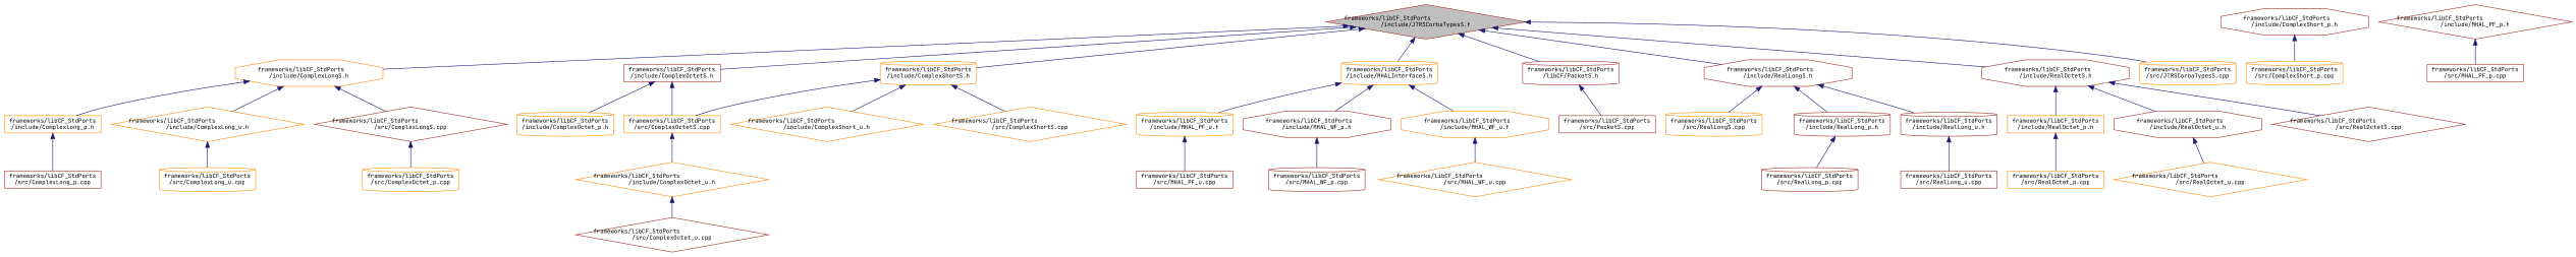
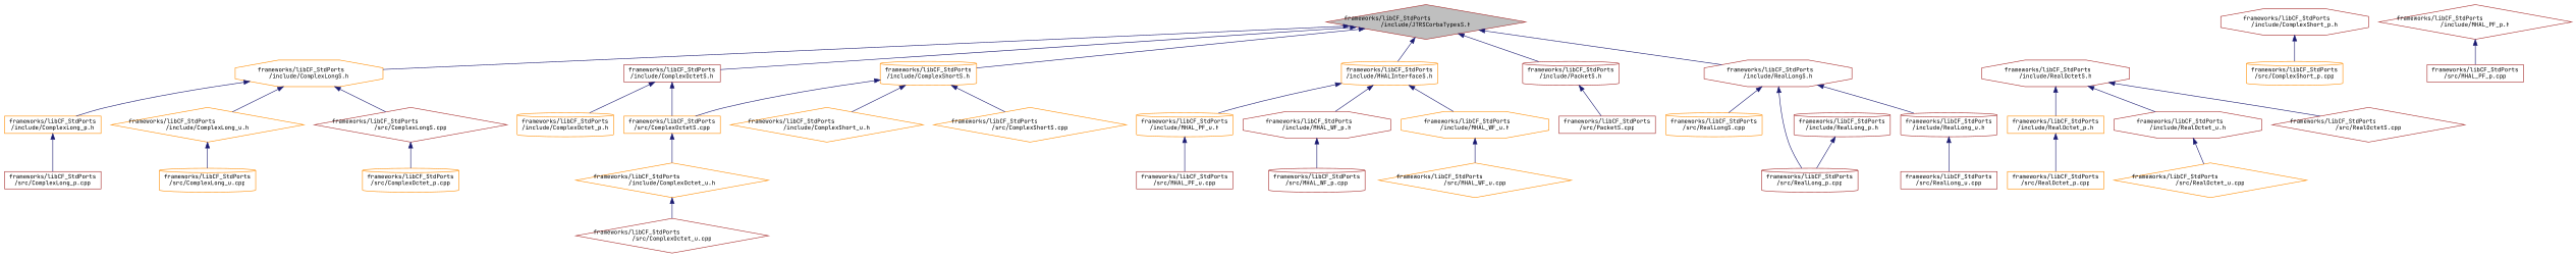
  digraph {
    fontname="JetBrains Mono"
    node [color=brown fillcolor=white fontname="JetBrains Mono" fontsize=10 shape=cylinder style=filled]
    edge [color=midnightblue dir=back fontname="JetBrains Mono" fontsize=10 labelfontname=Helvetica labelfontsize=10 style=solid]
    n1 [fillcolor=grey75 fontcolor=black height=0.2 label="frameworks/libCF_StdPorts\l/include/JTRSCorbaTypesS.h" shape=diamond width=0.4]
    n2 [color=darkorange height=0.2 label="frameworks/libCF_StdPorts\l/include/ComplexLongS.h" shape=octagon width=0.4]
    n3 [height=0.2 label="frameworks/libCF_StdPorts\l/include/ComplexOctetS.h" shape=box width=0.4]
    n4 [color=darkorange height=0.2 label="frameworks/libCF_StdPorts\l/include/ComplexShortS.h" width=0.4]
    n5 [color=darkorange height=0.2 label="frameworks/libCF_StdPorts\l/include/MHALInterfaceS.h" width=0.4]
-   n6 [height=0.2 label="frameworks/libCF_StdPorts\l/libCF/PacketS.h" width=0.4]
+   n6 [height=0.2 label="frameworks/libCF_StdPorts\l/include/PacketS.h" width=0.4]
    n7 [height=0.2 label="frameworks/libCF_StdPorts\l/include/RealLongS.h" shape=octagon width=0.4]
    n8 [height=0.2 label="frameworks/libCF_StdPorts\l/include/RealOctetS.h" shape=octagon width=0.4]
-   n9 [color=darkorange height=0.2 label="frameworks/libCF_StdPorts\l/src/JTRSCorbaTypesS.cpp" width=0.4]
    n10 [color=darkorange height=0.2 label="frameworks/libCF_StdPorts\l/include/ComplexLong_p.h" shape=box width=0.4]
    n11 [color=darkorange height=0.2 label="frameworks/libCF_StdPorts\l/include/ComplexLong_u.h" shape=diamond width=0.4]
    n12 [height=0.2 label="frameworks/libCF_StdPorts\l/src/ComplexLongS.cpp" shape=diamond width=0.4]
    n13 [color=darkorange height=0.2 label="frameworks/libCF_StdPorts\l/include/ComplexOctet_p.h" width=0.4]
    n14 [color=darkorange height=0.2 label="frameworks/libCF_StdPorts\l/src/ComplexOctetS.cpp" shape=box width=0.4]
    n15 [color=darkorange height=0.2 label="frameworks/libCF_StdPorts\l/include/ComplexShort_u.h" shape=diamond width=0.4]
    n16 [color=darkorange height=0.2 label="frameworks/libCF_StdPorts\l/src/ComplexShortS.cpp" shape=diamond width=0.4]
    n17 [color=darkorange height=0.2 label="frameworks/libCF_StdPorts\l/include/MHAL_PF_u.h" width=0.4]
    n18 [height=0.2 label="frameworks/libCF_StdPorts\l/include/MHAL_WF_p.h" shape=octagon width=0.4]
    n19 [color=darkorange height=0.2 label="frameworks/libCF_StdPorts\l/include/MHAL_WF_u.h" shape=octagon width=0.4]
    n20 [height=0.2 label="frameworks/libCF_StdPorts\l/src/PacketS.cpp" shape=box width=0.4]
    n21 [height=0.2 label="frameworks/libCF_StdPorts\l/include/RealLong_p.h" width=0.4]
    n22 [height=0.2 label="frameworks/libCF_StdPorts\l/include/RealLong_u.h" width=0.4]
    n23 [color=darkorange height=0.2 label="frameworks/libCF_StdPorts\l/src/RealLongS.cpp" width=0.4]
    n24 [color=darkorange height=0.2 label="frameworks/libCF_StdPorts\l/include/RealOctet_p.h" shape=box width=0.4]
    n25 [height=0.2 label="frameworks/libCF_StdPorts\l/include/RealOctet_u.h" shape=octagon width=0.4]
    n26 [height=0.2 label="frameworks/libCF_StdPorts\l/src/RealOctetS.cpp" shape=diamond width=0.4]
    n27 [height=0.2 label="frameworks/libCF_StdPorts\l/src/ComplexLong_p.cpp" shape=box width=0.4]
    n28 [color=darkorange height=0.2 label="frameworks/libCF_StdPorts\l/src/ComplexLong_u.cpp" width=0.4]
    n29 [color=darkorange height=0.2 label="frameworks/libCF_StdPorts\l/src/ComplexOctet_p.cpp" width=0.4]
    n30 [color=darkorange height=0.2 label="frameworks/libCF_StdPorts\l/include/ComplexOctet_u.h" shape=diamond width=0.4]
    n31 [height=0.2 label="frameworks/libCF_StdPorts\l/src/ComplexOctet_u.cpp" shape=diamond width=0.4]
    n32 [height=0.2 label="frameworks/libCF_StdPorts\l/include/ComplexShort_p.h" shape=octagon width=0.4]
    n33 [color=darkorange height=0.2 label="frameworks/libCF_StdPorts\l/src/ComplexShort_p.cpp" width=0.4]
    n34 [height=0.2 label="frameworks/libCF_StdPorts\l/include/MHAL_PF_p.h" shape=diamond width=0.4]
    n35 [height=0.2 label="frameworks/libCF_StdPorts\l/src/MHAL_PF_p.cpp" shape=box width=0.4]
    n36 [height=0.2 label="frameworks/libCF_StdPorts\l/src/MHAL_PF_u.cpp" shape=box width=0.4]
    n37 [height=0.2 label="frameworks/libCF_StdPorts\l/src/MHAL_WF_p.cpp" width=0.4]
    n38 [color=darkorange height=0.2 label="frameworks/libCF_StdPorts\l/src/MHAL_WF_u.cpp" shape=diamond width=0.4]
    n39 [height=0.2 label="frameworks/libCF_StdPorts\l/src/RealLong_p.cpp" width=0.4]
    n40 [height=0.2 label="frameworks/libCF_StdPorts\l/src/RealLong_u.cpp" shape=box width=0.4]
    n41 [color=darkorange height=0.2 label="frameworks/libCF_StdPorts\l/src/RealOctet_p.cpp" shape=box width=0.4]
    n42 [color=darkorange height=0.2 label="frameworks/libCF_StdPorts\l/src/RealOctet_u.cpp" shape=diamond width=0.4]
    n1 -> n2
    n1 -> n3
    n1 -> n4
    n1 -> n5
    n1 -> n6
    n1 -> n7
-   n1 -> n8
-   n1 -> n9
    n2 -> n10
    n2 -> n11
    n2 -> n12
    n3 -> n13
    n3 -> n14
    n4 -> n14
    n4 -> n15
    n4 -> n16
    n5 -> n17
    n5 -> n18
    n5 -> n19
    n6 -> n20
-   n7 -> n21
+   n7 -> n39
    n7 -> n22
    n7 -> n23
    n8 -> n24
    n8 -> n25
    n8 -> n26
    n10 -> n27
    n11 -> n28
    n12 -> n29
    n14 -> n30
    n17 -> n36
    n18 -> n37
    n19 -> n38
    n21 -> n39
    n22 -> n40
    n24 -> n41
    n25 -> n42
    n30 -> n31
    n32 -> n33
    n34 -> n35
  }
